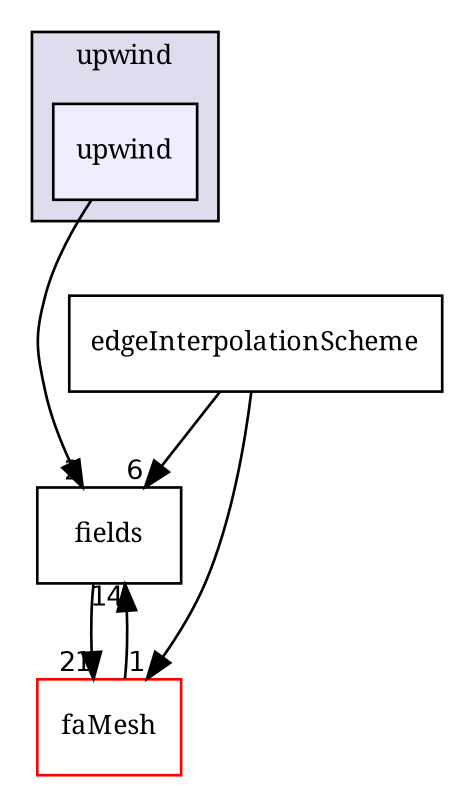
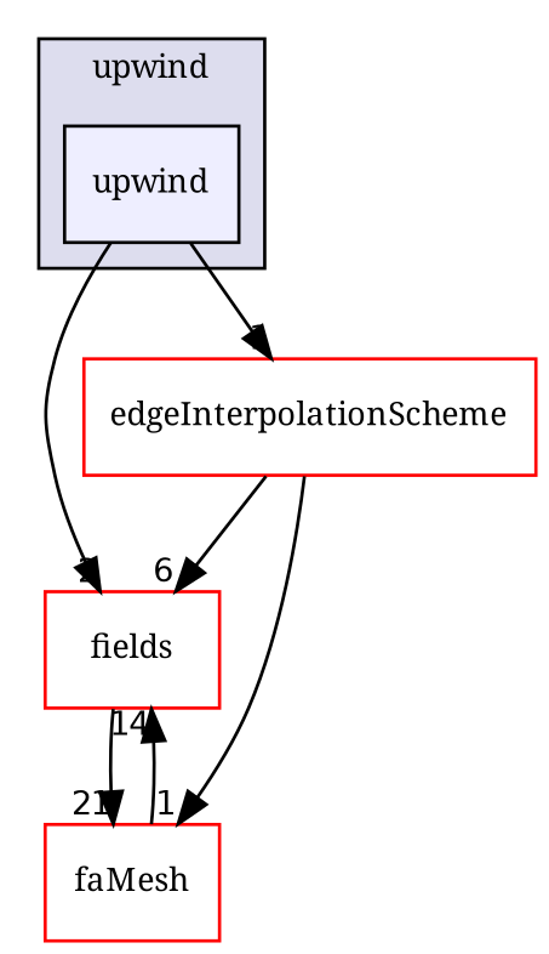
  digraph {
    compound=true
    fontname="Noto Serif"
    node [fontname="Noto Serif" fontsize=10 shape=box]
    edge [fontname="Noto Serif" headlabel=1 labeldistance=1.5 labelfontname=Helvetica labelfontsize=10]
    n1 [fillcolor="#eeeeff" label=upwind pencolor=black style=filled]
-   n2 [color=black label=fields]
-   n3 [label=edgeInterpolationScheme]
+   n2 [color=red label=fields]
+   n3 [label=edgeInterpolationScheme color=red]
    n4 [color=red label=faMesh]
    subgraph cluster_1 {
      bgcolor="#ddddee"
      fontsize=10
      label=upwind
      pencolor=black
      n1
    }
    n1 -> n2 [headlabel=2]
+   n1 -> n3
    n2 -> n4 [headlabel=21]
    n3 -> n2 [headlabel=6]
    n3 -> n4
    n4 -> n2 [headlabel=14]
  }
